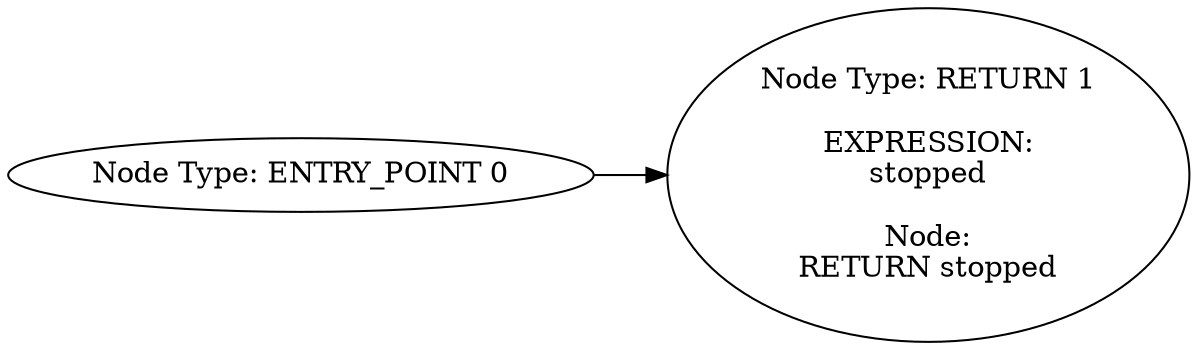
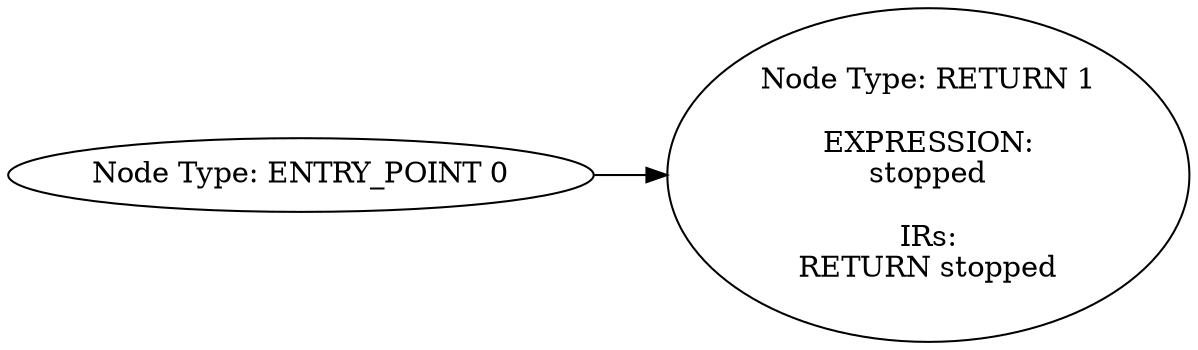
  digraph {
    rankdir=LR
    n1 [label="Node Type: ENTRY_POINT 0\n"]
-   n2 [label="Node Type: RETURN 1\n\nEXPRESSION:\nstopped\n\nNode:\nRETURN stopped"]
+   n2 [label="Node Type: RETURN 1\n\nEXPRESSION:\nstopped\n\nIRs:\nRETURN stopped"]
    n1 -> n2
  }
